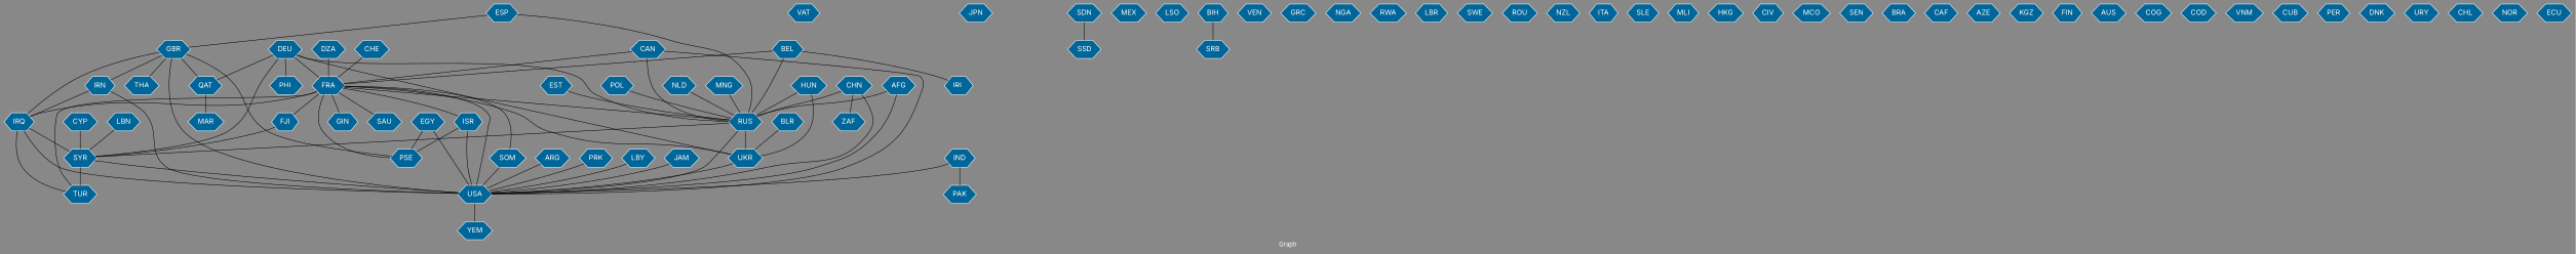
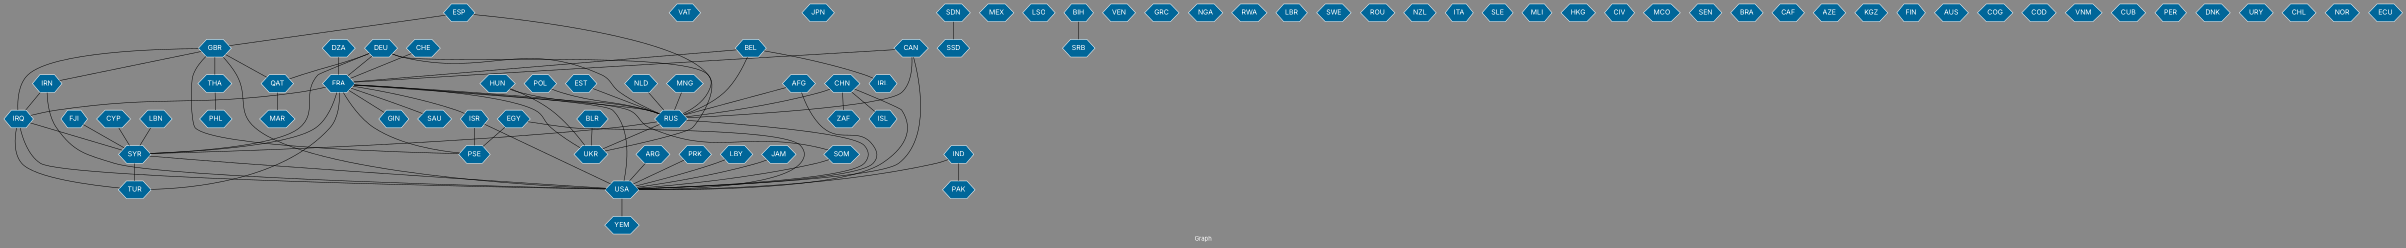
  graph {
    bgcolor="#888888"
    fontcolor=white
    fontname=Inter
    fontsize=12
    label="Graph"
    node [color=white fillcolor="#006699" fontcolor=white fontname=Inter shape=hexagon style=filled]
    edge [arrowhead=open color=black fontcolor=white fontname=Inter fontsize=12 weight=1]
    n1 [label=USA]
    n2 [label=YEM]
    n3 [label=VAT]
    n4 [label=SYR]
    n5 [label=TUR]
    n6 [label=JPN]
    n7 [label=RUS]
    n8 [label=UKR]
    n9 [label=EST]
    n10 [label=CHN]
    n11 [label=ZAF]
+   n12 [label=ISL]
    n13 [label=GBR]
    n14 [label=IRN]
    n15 [label=IRQ]
    n16 [label=PSE]
    n17 [label=QAT]
    n18 [label=THA]
    n19 [label=MAR]
    n20 [label=CAN]
    n21 [label=FRA]
    n22 [label=ISR]
    n23 [label=SOM]
    n24 [label=GIN]
    n25 [label=SAU]
    n26 [label=SSD]
    n27 [label=SDN]
    n28 [label=DEU]
    n29 [label=PHL]
    n30 [label=MEX]
    n31 [label=DZA]
    n32 [label=EGY]
    n33 [label=ARG]
    n34 [label=ESP]
    n35 [label=LSO]
    n36 [label=BIH]
    n37 [label=SRB]
    n38 [label=POL]
    n39 [label=VEN]
    n40 [label=IRL]
    n41 [label=BEL]
    n42 [label=AFG]
    n43 [label=GRC]
    n44 [label=NGA]
    n45 [label=RWA]
    n46 [label=LBR]
    n47 [label=PAK]
    n48 [label=SWE]
    n49 [label=ROU]
    n50 [label=NZL]
    n51 [label=ITA]
    n52 [label=SLE]
    n53 [label=PRK]
    n54 [label=HUN]
    n55 [label=IND]
    n56 [label=MLI]
    n57 [label=LBY]
    n58 [label=HKG]
    n59 [label=CIV]
    n60 [label=MCO]
    n61 [label=FJI]
    n62 [label=SEN]
    n63 [label=BRA]
    n64 [label=CAF]
    n65 [label=AZE]
    n66 [label=NLD]
    n67 [label=CHE]
    n68 [label=KGZ]
    n69 [label=FIN]
    n70 [label=CYP]
    n71 [label=AUS]
    n72 [label=LBN]
    n73 [label=JAM]
    n74 [label=COG]
    n75 [label=COD]
    n76 [label=VNM]
    n77 [label=CUB]
    n78 [label=PER]
    n79 [label=DNK]
    n80 [label=URY]
    n81 [label=MNG]
    n82 [label=CHL]
    n83 [label=NOR]
    n84 [label=BLR]
    n85 [label=ECU]
    n1 -- n2
    n4 -- n1 [weight=3]
    n4 -- n5 [weight=9]
    n7 -- n1 [weight=6]
    n7 -- n4 [weight=2]
    n7 -- n8 [weight=32]
-   n8 -- n1 [weight=2]
    n9 -- n7 [weight=3]
    n10 -- n1
    n10 -- n7
    n10 -- n11
+   n10 -- n12 [weight=2]
    n13 -- n1 [weight=6]
    n13 -- n14
    n13 -- n15 [weight=6]
    n13 -- n16
    n13 -- n17
    n13 -- n18
    n14 -- n1 [weight=3]
    n14 -- n15 [weight=2]
    n15 -- n1 [weight=16]
    n15 -- n4 [weight=8]
    n15 -- n5
    n17 -- n19
    n20 -- n1 [weight=2]
    n20 -- n7 [weight=2]
    n20 -- n21
    n21 -- n1 [weight=7]
-   n21 -- n61 [weight=6]
+   n21 -- n4 [weight=6]
    n21 -- n5 [weight=2]
    n21 -- n7 [weight=5]
    n21 -- n8
    n21 -- n15 [weight=24]
    n21 -- n16
    n21 -- n22
    n21 -- n23
    n21 -- n24
    n21 -- n25
    n22 -- n1
    n22 -- n16 [weight=11]
    n23 -- n1 [weight=4]
    n27 -- n26 [weight=2]
    n28 -- n4 [weight=2]
    n28 -- n7
    n28 -- n8
    n28 -- n17
    n28 -- n21 [weight=3]
-   n28 -- n29
+   n18 -- n29
    n31 -- n21 [weight=14]
    n32 -- n1 [weight=2]
    n32 -- n16 [weight=2]
    n33 -- n1 [weight=2]
    n34 -- n7
    n34 -- n13
    n36 -- n37 [weight=2]
    n38 -- n7
    n41 -- n7
    n41 -- n21 [weight=2]
    n41 -- n40
    n42 -- n1 [weight=2]
    n42 -- n7
    n53 -- n1 [weight=5]
    n54 -- n7
    n54 -- n8
    n55 -- n1
    n55 -- n47
    n57 -- n1
    n61 -- n4 [weight=4]
    n66 -- n7
    n67 -- n21
    n70 -- n4 [weight=3]
    n72 -- n4
    n73 -- n1
    n81 -- n7
    n84 -- n8
  }
